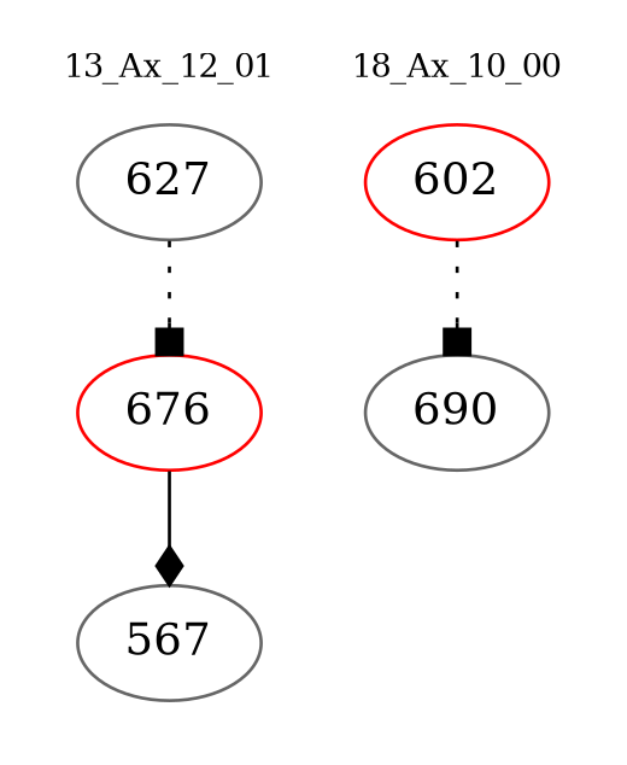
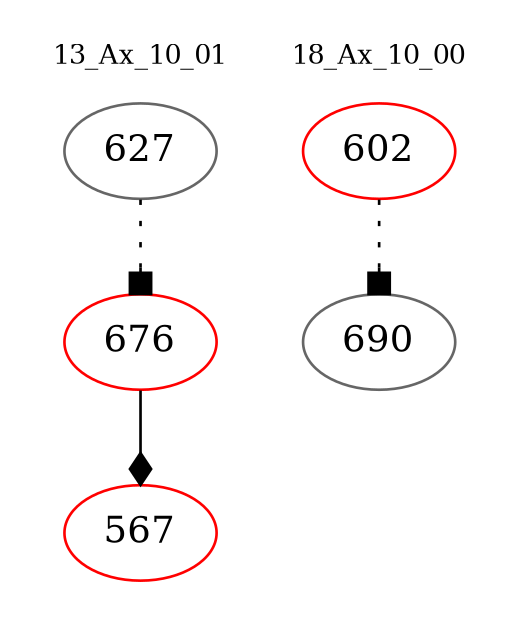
  digraph {
    node [color=red]
    edge [arrowhead=box color=black style=dotted]
    n1 [color=gray40 label=627]
    n2 [label=676]
-   n3 [color=gray40 label=567]
+   n3 [label=567]
    n4 [label=602]
    n5 [color=gray40 label=690]
    subgraph cluster_1 {
      color=white
      fontsize=10
-     label="13_Ax_12_01"
+     label="13_Ax_10_01"
      n1
      n2
      n3
    }
    subgraph cluster_2 {
      color=white
      fontsize=10
      label="18_Ax_10_00"
      n4
      n5
    }
    n1 -> n2
    n2 -> n3 [arrowhead=diamond style=solid]
    n4 -> n5
  }
